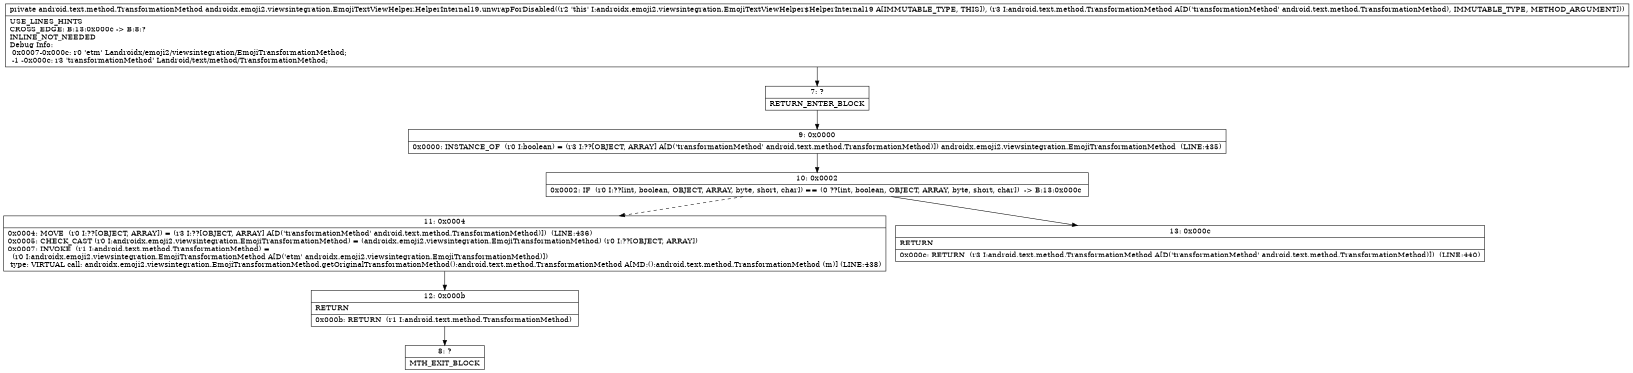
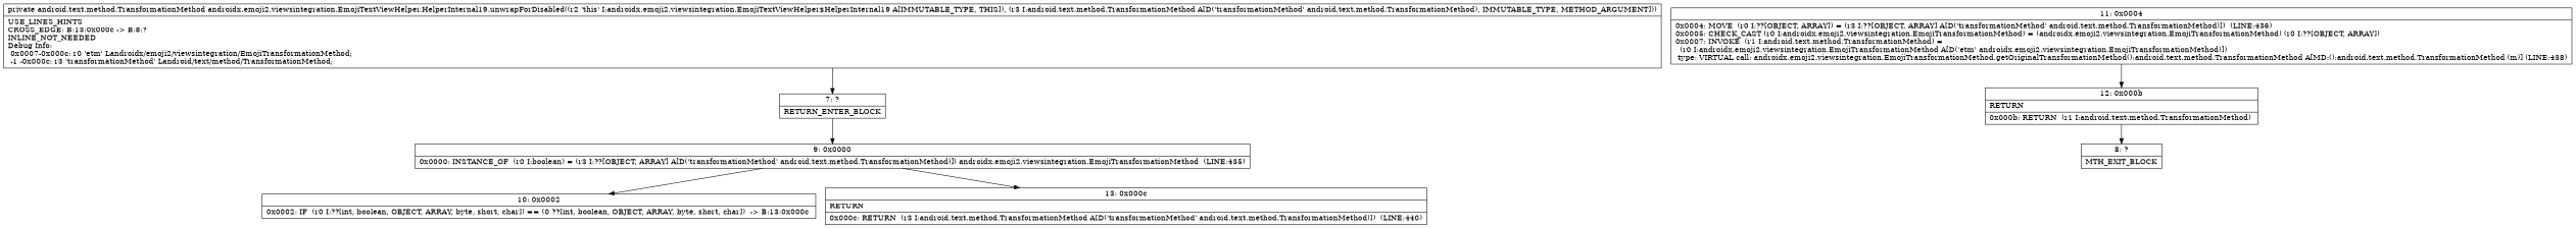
  digraph {
    fontname="DejaVu Serif"
    node [fontname="DejaVu Serif" shape=record]
    edge [fontname="DejaVu Serif"]
    n1 [label="{7\:\ ?|RETURN_ENTER_BLOCK\l}"]
    n2 [label="{9\:\ 0x0000|0x0000: INSTANCE_OF  (r0 I:boolean) = (r3 I:??[OBJECT, ARRAY] A[D('transformationMethod' android.text.method.TransformationMethod)]) androidx.emoji2.viewsintegration.EmojiTransformationMethod  (LINE:435)\l}"]
    n3 [label="{10\:\ 0x0002|0x0002: IF  (r0 I:??[int, boolean, OBJECT, ARRAY, byte, short, char]) == (0 ??[int, boolean, OBJECT, ARRAY, byte, short, char])  \-\> B:13:0x000c \l}"]
    n4 [label="{11\:\ 0x0004|0x0004: MOVE  (r0 I:??[OBJECT, ARRAY]) = (r3 I:??[OBJECT, ARRAY] A[D('transformationMethod' android.text.method.TransformationMethod)])  (LINE:436)\l0x0005: CHECK_CAST (r0 I:androidx.emoji2.viewsintegration.EmojiTransformationMethod) = (androidx.emoji2.viewsintegration.EmojiTransformationMethod) (r0 I:??[OBJECT, ARRAY]) \l0x0007: INVOKE  (r1 I:android.text.method.TransformationMethod) = \l  (r0 I:androidx.emoji2.viewsintegration.EmojiTransformationMethod A[D('etm' androidx.emoji2.viewsintegration.EmojiTransformationMethod)])\l type: VIRTUAL call: androidx.emoji2.viewsintegration.EmojiTransformationMethod.getOriginalTransformationMethod():android.text.method.TransformationMethod A[MD:():android.text.method.TransformationMethod (m)] (LINE:438)\l}"]
    n5 [label="{13\:\ 0x000c|RETURN\l|0x000c: RETURN  (r3 I:android.text.method.TransformationMethod A[D('transformationMethod' android.text.method.TransformationMethod)])  (LINE:440)\l}"]
    n6 [label="{12\:\ 0x000b|RETURN\l|0x000b: RETURN  (r1 I:android.text.method.TransformationMethod) \l}"]
    n7 [label="{8\:\ ?|MTH_EXIT_BLOCK\l}"]
    n8 [label="{private android.text.method.TransformationMethod androidx.emoji2.viewsintegration.EmojiTextViewHelper.HelperInternal19.unwrapForDisabled((r2 'this' I:androidx.emoji2.viewsintegration.EmojiTextViewHelper$HelperInternal19 A[IMMUTABLE_TYPE, THIS]), (r3 I:android.text.method.TransformationMethod A[D('transformationMethod' android.text.method.TransformationMethod), IMMUTABLE_TYPE, METHOD_ARGUMENT]))  | USE_LINES_HINTS\lCROSS_EDGE: B:13:0x000c \-\> B:8:?\lINLINE_NOT_NEEDED\lDebug Info:\l  0x0007\-0x000c: r0 'etm' Landroidx\/emoji2\/viewsintegration\/EmojiTransformationMethod;\l  \-1 \-0x000c: r3 'transformationMethod' Landroid\/text\/method\/TransformationMethod;\l}"]
    n1 -> n2
    n2 -> n3
-   n3 -> n4 [style=dashed]
-   n3 -> n5
+   n2 -> n5
    n4 -> n6
    n6 -> n7
    n8 -> n1
  }
